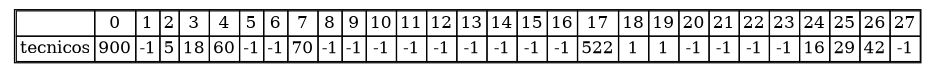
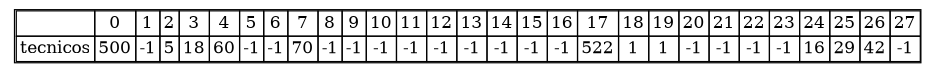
  digraph {
    rankdir=LR
-   n1 [label=<     <TABLE BORDER="1" CELLBORDER="1" CELLSPACING="0">       <TR>         <TD></TD>         <TD>0</TD>         <TD>1</TD>         <TD>2</TD>         <TD>3</TD>         <TD>4</TD>         <TD>5</TD>         <TD>6</TD>         <TD>7</TD>         <TD>8</TD>         <TD>9</TD>         <TD>10</TD>         <TD>11</TD>         <TD>12</TD>         <TD>13</TD>         <TD>14</TD>         <TD>15</TD>         <TD>16</TD>         <TD>17</TD>         <TD>18</TD>         <TD>19</TD>         <TD>20</TD>         <TD>21</TD>         <TD>22</TD>         <TD>23</TD>         <TD>24</TD>         <TD>25</TD>         <TD>26</TD>         <TD>27</TD>       </TR>       <TR>         <TD>tecnicos</TD>         <TD>900</TD>         <TD>-1</TD>         <TD>5</TD>         <TD>18</TD>         <TD>60</TD>         <TD>-1</TD>         <TD>-1</TD>         <TD>70</TD>         <TD>-1</TD>         <TD>-1</TD>         <TD>-1</TD>         <TD>-1</TD>         <TD>-1</TD>         <TD>-1</TD>         <TD>-1</TD>         <TD>-1</TD>         <TD>-1</TD>         <TD>522</TD>         <TD>1</TD>         <TD>1</TD>         <TD>-1</TD>         <TD>-1</TD>         <TD>-1</TD>         <TD>-1</TD>         <TD>16</TD>         <TD>29</TD>         <TD>42</TD>         <TD>-1</TD>       </TR>     </TABLE>   > shape=plaintext]
+   n1 [label=<     <TABLE BORDER="1" CELLBORDER="1" CELLSPACING="0">       <TR>         <TD></TD>         <TD>0</TD>         <TD>1</TD>         <TD>2</TD>         <TD>3</TD>         <TD>4</TD>         <TD>5</TD>         <TD>6</TD>         <TD>7</TD>         <TD>8</TD>         <TD>9</TD>         <TD>10</TD>         <TD>11</TD>         <TD>12</TD>         <TD>13</TD>         <TD>14</TD>         <TD>15</TD>         <TD>16</TD>         <TD>17</TD>         <TD>18</TD>         <TD>19</TD>         <TD>20</TD>         <TD>21</TD>         <TD>22</TD>         <TD>23</TD>         <TD>24</TD>         <TD>25</TD>         <TD>26</TD>         <TD>27</TD>       </TR>       <TR>         <TD>tecnicos</TD>         <TD>500</TD>         <TD>-1</TD>         <TD>5</TD>         <TD>18</TD>         <TD>60</TD>         <TD>-1</TD>         <TD>-1</TD>         <TD>70</TD>         <TD>-1</TD>         <TD>-1</TD>         <TD>-1</TD>         <TD>-1</TD>         <TD>-1</TD>         <TD>-1</TD>         <TD>-1</TD>         <TD>-1</TD>         <TD>-1</TD>         <TD>522</TD>         <TD>1</TD>         <TD>1</TD>         <TD>-1</TD>         <TD>-1</TD>         <TD>-1</TD>         <TD>-1</TD>         <TD>16</TD>         <TD>29</TD>         <TD>42</TD>         <TD>-1</TD>       </TR>     </TABLE>   > shape=plaintext]
  }
